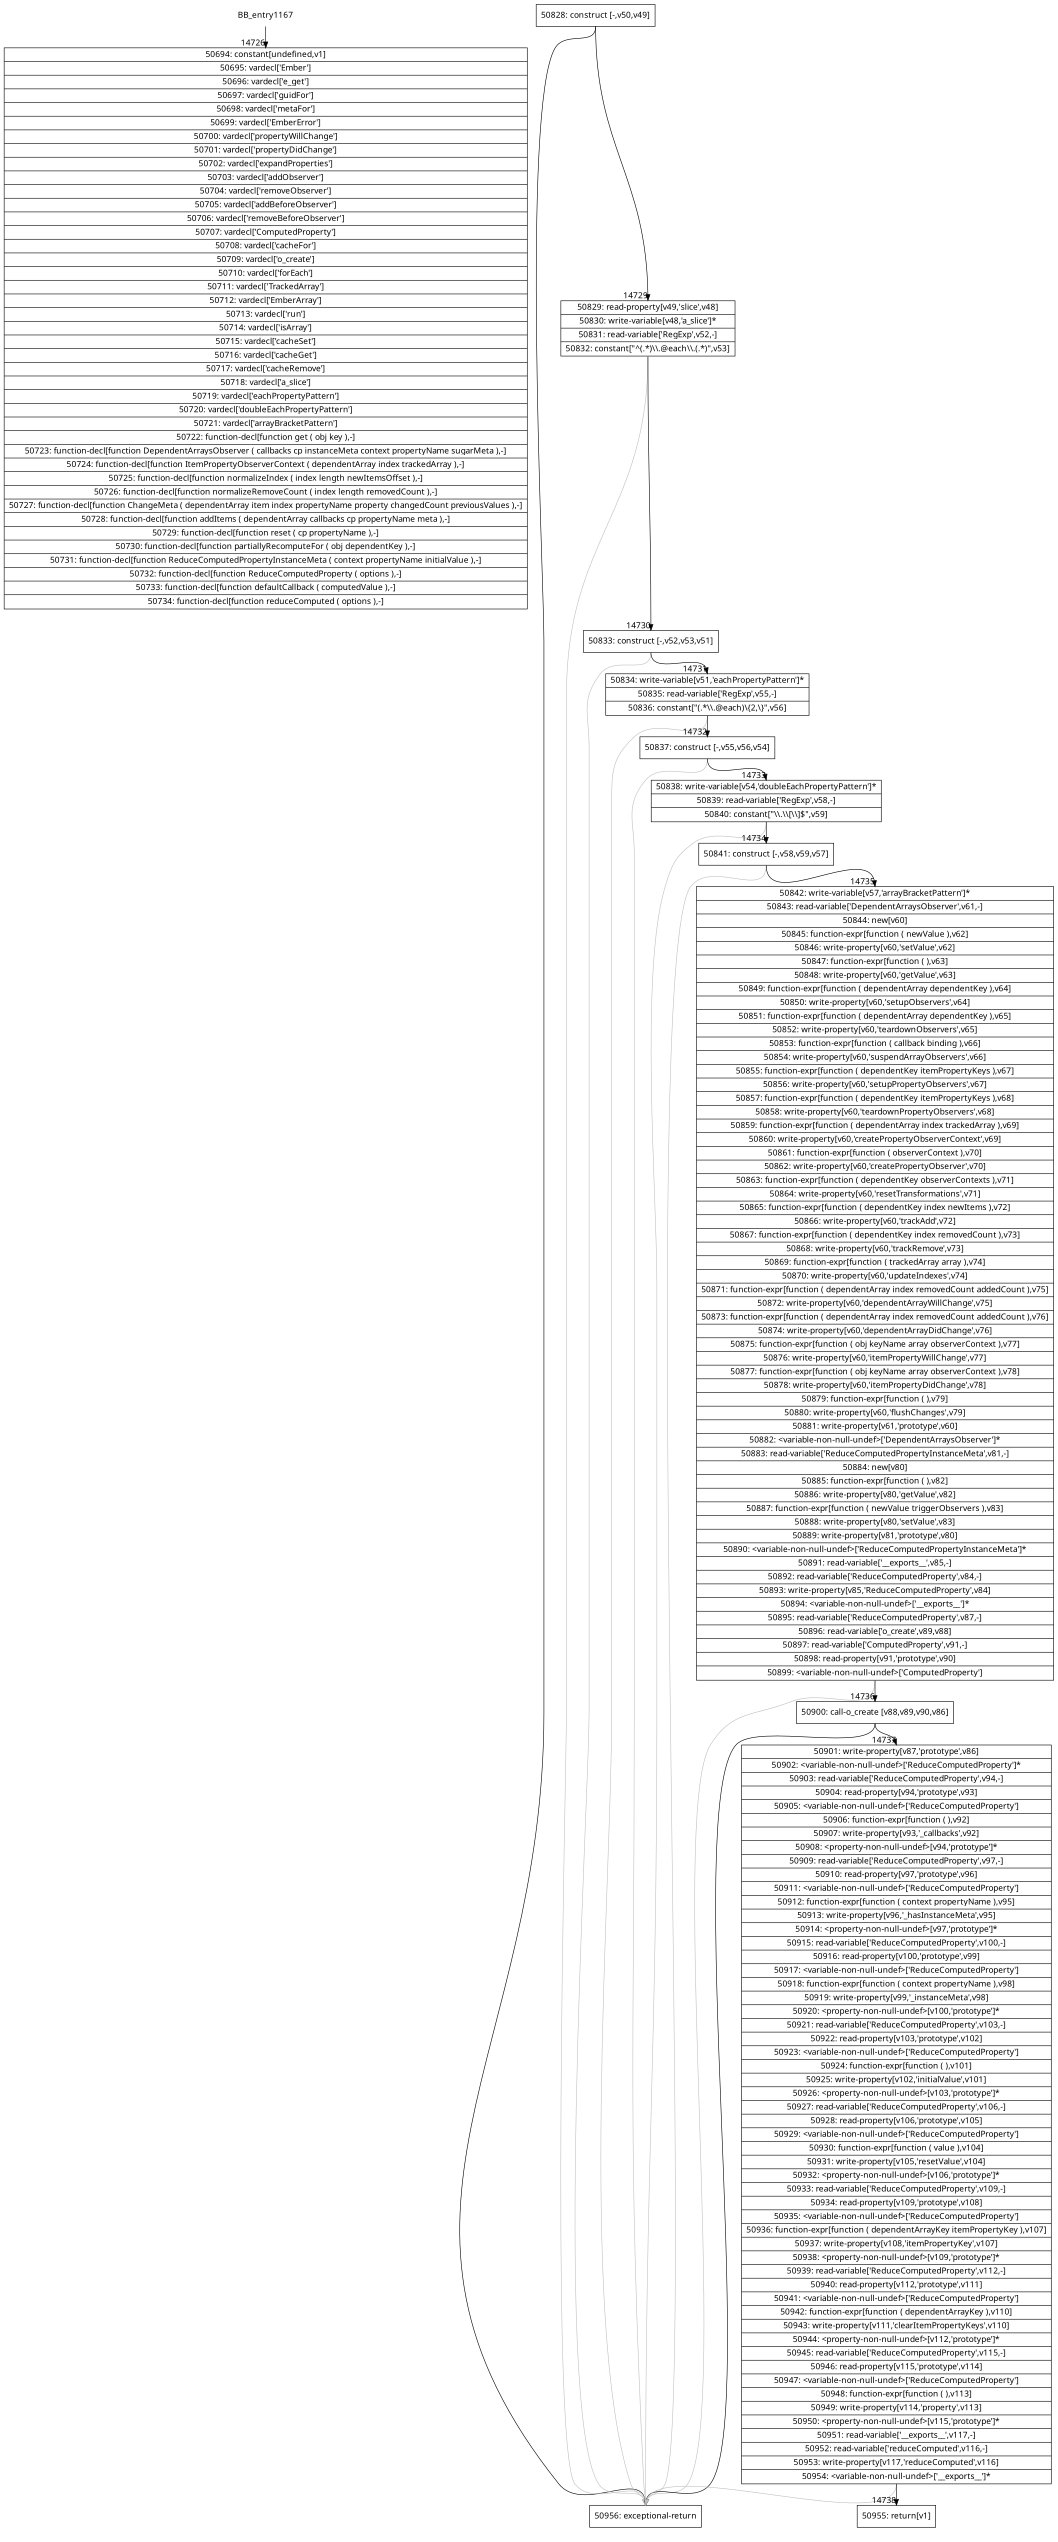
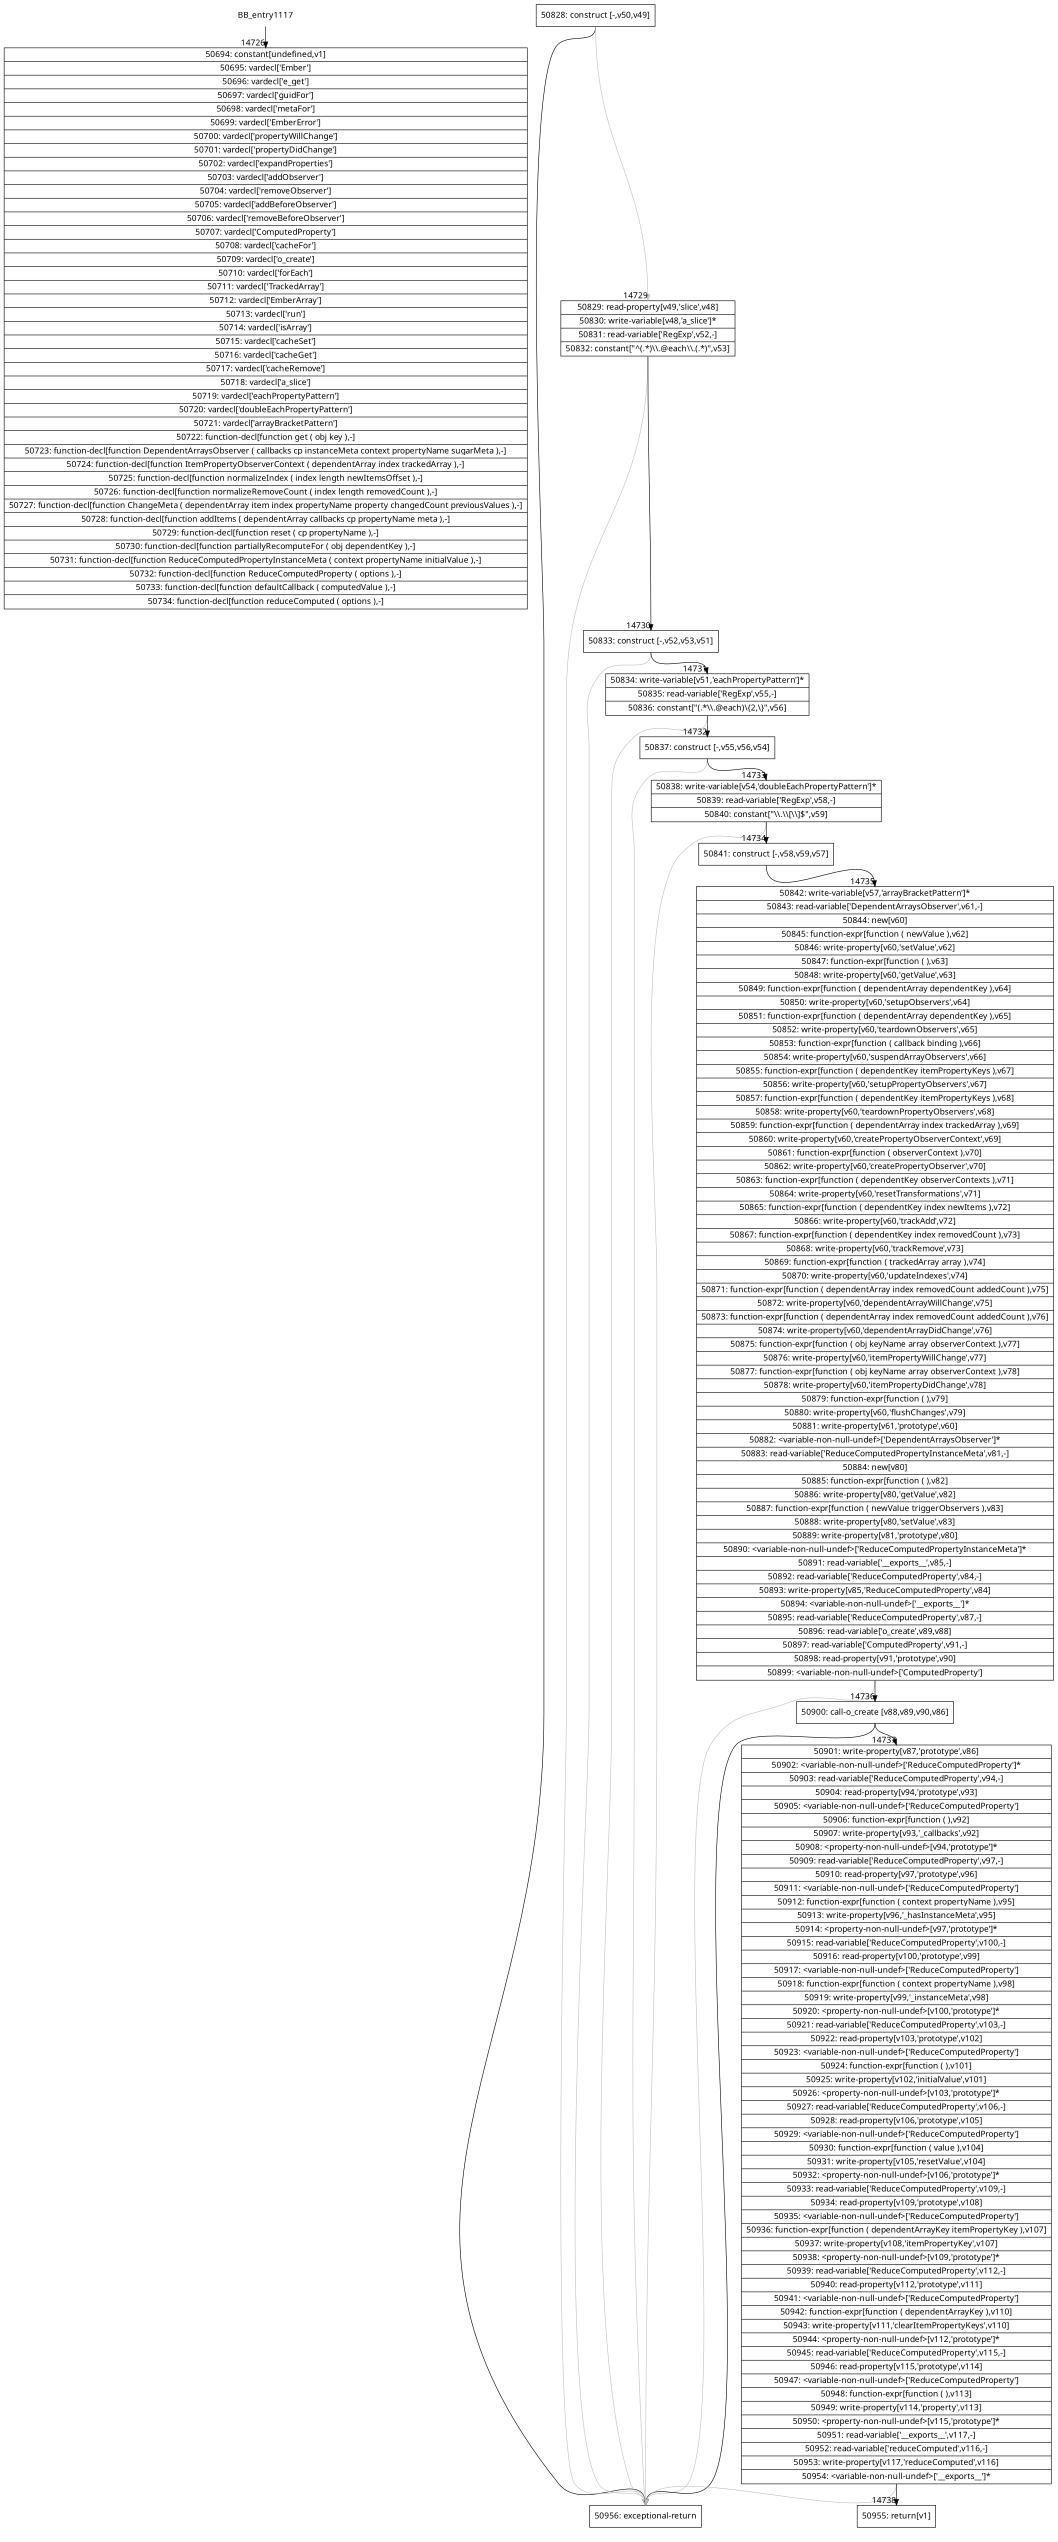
  digraph {
    fontname="Noto Sans"
    rankdir=TD
    node [fontname="Noto Sans" shape=record]
    edge [fontname="Noto Sans" headport=n tailport=s]
-   BB_entry1167 [shape=none]
+   BB_entry1167 [shape=none label=BB_entry1117]
    n2 [label="{50694: constant[undefined,v1]|50695: vardecl['Ember']|50696: vardecl['e_get']|50697: vardecl['guidFor']|50698: vardecl['metaFor']|50699: vardecl['EmberError']|50700: vardecl['propertyWillChange']|50701: vardecl['propertyDidChange']|50702: vardecl['expandProperties']|50703: vardecl['addObserver']|50704: vardecl['removeObserver']|50705: vardecl['addBeforeObserver']|50706: vardecl['removeBeforeObserver']|50707: vardecl['ComputedProperty']|50708: vardecl['cacheFor']|50709: vardecl['o_create']|50710: vardecl['forEach']|50711: vardecl['TrackedArray']|50712: vardecl['EmberArray']|50713: vardecl['run']|50714: vardecl['isArray']|50715: vardecl['cacheSet']|50716: vardecl['cacheGet']|50717: vardecl['cacheRemove']|50718: vardecl['a_slice']|50719: vardecl['eachPropertyPattern']|50720: vardecl['doubleEachPropertyPattern']|50721: vardecl['arrayBracketPattern']|50722: function-decl[function get ( obj key ),-]|50723: function-decl[function DependentArraysObserver ( callbacks cp instanceMeta context propertyName sugarMeta ),-]|50724: function-decl[function ItemPropertyObserverContext ( dependentArray index trackedArray ),-]|50725: function-decl[function normalizeIndex ( index length newItemsOffset ),-]|50726: function-decl[function normalizeRemoveCount ( index length removedCount ),-]|50727: function-decl[function ChangeMeta ( dependentArray item index propertyName property changedCount previousValues ),-]|50728: function-decl[function addItems ( dependentArray callbacks cp propertyName meta ),-]|50729: function-decl[function reset ( cp propertyName ),-]|50730: function-decl[function partiallyRecomputeFor ( obj dependentKey ),-]|50731: function-decl[function ReduceComputedPropertyInstanceMeta ( context propertyName initialValue ),-]|50732: function-decl[function ReduceComputedProperty ( options ),-]|50733: function-decl[function defaultCallback ( computedValue ),-]|50734: function-decl[function reduceComputed ( options ),-]}"]
    n3 [label="{50828: construct [-,v50,v49]}"]
    n4 [label="{50956: exceptional-return}"]
    n5 [label="{50829: read-property[v49,'slice',v48]|50830: write-variable[v48,'a_slice']*|50831: read-variable['RegExp',v52,-]|50832: constant[\"^(.*)\\\\.@each\\\\.(.*)\",v53]}"]
    n6 [label="{50833: construct [-,v52,v53,v51]}"]
    n7 [label="{50834: write-variable[v51,'eachPropertyPattern']*|50835: read-variable['RegExp',v55,-]|50836: constant[\"(.*\\\\.@each)\\\{2,\\\}\",v56]}"]
    n8 [label="{50837: construct [-,v55,v56,v54]}"]
    n9 [label="{50838: write-variable[v54,'doubleEachPropertyPattern']*|50839: read-variable['RegExp',v58,-]|50840: constant[\"\\\\.\\\\[\\\\]$\",v59]}"]
    n10 [label="{50841: construct [-,v58,v59,v57]}"]
    n11 [label="{50842: write-variable[v57,'arrayBracketPattern']*|50843: read-variable['DependentArraysObserver',v61,-]|50844: new[v60]|50845: function-expr[function ( newValue ),v62]|50846: write-property[v60,'setValue',v62]|50847: function-expr[function ( ),v63]|50848: write-property[v60,'getValue',v63]|50849: function-expr[function ( dependentArray dependentKey ),v64]|50850: write-property[v60,'setupObservers',v64]|50851: function-expr[function ( dependentArray dependentKey ),v65]|50852: write-property[v60,'teardownObservers',v65]|50853: function-expr[function ( callback binding ),v66]|50854: write-property[v60,'suspendArrayObservers',v66]|50855: function-expr[function ( dependentKey itemPropertyKeys ),v67]|50856: write-property[v60,'setupPropertyObservers',v67]|50857: function-expr[function ( dependentKey itemPropertyKeys ),v68]|50858: write-property[v60,'teardownPropertyObservers',v68]|50859: function-expr[function ( dependentArray index trackedArray ),v69]|50860: write-property[v60,'createPropertyObserverContext',v69]|50861: function-expr[function ( observerContext ),v70]|50862: write-property[v60,'createPropertyObserver',v70]|50863: function-expr[function ( dependentKey observerContexts ),v71]|50864: write-property[v60,'resetTransformations',v71]|50865: function-expr[function ( dependentKey index newItems ),v72]|50866: write-property[v60,'trackAdd',v72]|50867: function-expr[function ( dependentKey index removedCount ),v73]|50868: write-property[v60,'trackRemove',v73]|50869: function-expr[function ( trackedArray array ),v74]|50870: write-property[v60,'updateIndexes',v74]|50871: function-expr[function ( dependentArray index removedCount addedCount ),v75]|50872: write-property[v60,'dependentArrayWillChange',v75]|50873: function-expr[function ( dependentArray index removedCount addedCount ),v76]|50874: write-property[v60,'dependentArrayDidChange',v76]|50875: function-expr[function ( obj keyName array observerContext ),v77]|50876: write-property[v60,'itemPropertyWillChange',v77]|50877: function-expr[function ( obj keyName array observerContext ),v78]|50878: write-property[v60,'itemPropertyDidChange',v78]|50879: function-expr[function ( ),v79]|50880: write-property[v60,'flushChanges',v79]|50881: write-property[v61,'prototype',v60]|50882: \<variable-non-null-undef\>['DependentArraysObserver']*|50883: read-variable['ReduceComputedPropertyInstanceMeta',v81,-]|50884: new[v80]|50885: function-expr[function ( ),v82]|50886: write-property[v80,'getValue',v82]|50887: function-expr[function ( newValue triggerObservers ),v83]|50888: write-property[v80,'setValue',v83]|50889: write-property[v81,'prototype',v80]|50890: \<variable-non-null-undef\>['ReduceComputedPropertyInstanceMeta']*|50891: read-variable['__exports__',v85,-]|50892: read-variable['ReduceComputedProperty',v84,-]|50893: write-property[v85,'ReduceComputedProperty',v84]|50894: \<variable-non-null-undef\>['__exports__']*|50895: read-variable['ReduceComputedProperty',v87,-]|50896: read-variable['o_create',v89,v88]|50897: read-variable['ComputedProperty',v91,-]|50898: read-property[v91,'prototype',v90]|50899: \<variable-non-null-undef\>['ComputedProperty']}"]
    n12 [label="{50900: call-o_create [v88,v89,v90,v86]}"]
    n13 [label="{50901: write-property[v87,'prototype',v86]|50902: \<variable-non-null-undef\>['ReduceComputedProperty']*|50903: read-variable['ReduceComputedProperty',v94,-]|50904: read-property[v94,'prototype',v93]|50905: \<variable-non-null-undef\>['ReduceComputedProperty']|50906: function-expr[function ( ),v92]|50907: write-property[v93,'_callbacks',v92]|50908: \<property-non-null-undef\>[v94,'prototype']*|50909: read-variable['ReduceComputedProperty',v97,-]|50910: read-property[v97,'prototype',v96]|50911: \<variable-non-null-undef\>['ReduceComputedProperty']|50912: function-expr[function ( context propertyName ),v95]|50913: write-property[v96,'_hasInstanceMeta',v95]|50914: \<property-non-null-undef\>[v97,'prototype']*|50915: read-variable['ReduceComputedProperty',v100,-]|50916: read-property[v100,'prototype',v99]|50917: \<variable-non-null-undef\>['ReduceComputedProperty']|50918: function-expr[function ( context propertyName ),v98]|50919: write-property[v99,'_instanceMeta',v98]|50920: \<property-non-null-undef\>[v100,'prototype']*|50921: read-variable['ReduceComputedProperty',v103,-]|50922: read-property[v103,'prototype',v102]|50923: \<variable-non-null-undef\>['ReduceComputedProperty']|50924: function-expr[function ( ),v101]|50925: write-property[v102,'initialValue',v101]|50926: \<property-non-null-undef\>[v103,'prototype']*|50927: read-variable['ReduceComputedProperty',v106,-]|50928: read-property[v106,'prototype',v105]|50929: \<variable-non-null-undef\>['ReduceComputedProperty']|50930: function-expr[function ( value ),v104]|50931: write-property[v105,'resetValue',v104]|50932: \<property-non-null-undef\>[v106,'prototype']*|50933: read-variable['ReduceComputedProperty',v109,-]|50934: read-property[v109,'prototype',v108]|50935: \<variable-non-null-undef\>['ReduceComputedProperty']|50936: function-expr[function ( dependentArrayKey itemPropertyKey ),v107]|50937: write-property[v108,'itemPropertyKey',v107]|50938: \<property-non-null-undef\>[v109,'prototype']*|50939: read-variable['ReduceComputedProperty',v112,-]|50940: read-property[v112,'prototype',v111]|50941: \<variable-non-null-undef\>['ReduceComputedProperty']|50942: function-expr[function ( dependentArrayKey ),v110]|50943: write-property[v111,'clearItemPropertyKeys',v110]|50944: \<property-non-null-undef\>[v112,'prototype']*|50945: read-variable['ReduceComputedProperty',v115,-]|50946: read-property[v115,'prototype',v114]|50947: \<variable-non-null-undef\>['ReduceComputedProperty']|50948: function-expr[function ( ),v113]|50949: write-property[v114,'property',v113]|50950: \<property-non-null-undef\>[v115,'prototype']*|50951: read-variable['__exports__',v117,-]|50952: read-variable['reduceComputed',v116,-]|50953: write-property[v117,'reduceComputed',v116]|50954: \<variable-non-null-undef\>['__exports__']*}"]
    n14 [label="{50955: return[v1]}"]
    BB_entry1167 -> n2 [headlabel="    14726"]
    n3 -> n4 [color=black]
-   n3 -> n5 [headlabel="      14729"]
+   n3 -> n5 [headlabel="      14729" color=gray]
    n5 -> n4 [color=gray]
    n5 -> n6 [headlabel="      14730"]
    n6 -> n4 [color=gray]
    n6 -> n7 [headlabel="      14731"]
    n7 -> n4 [color=gray]
    n7 -> n8 [headlabel="      14732"]
    n8 -> n4 [color=gray]
    n8 -> n9 [headlabel="      14733"]
    n9 -> n4 [color=gray]
    n9 -> n10 [headlabel="      14734"]
-   n10 -> n4 [color=gray]
    n10 -> n11 [headlabel="      14735"]
    n11 -> n4 [color=gray]
    n11 -> n12 [headlabel="      14736"]
    n12 -> n4 [color=black]
    n12 -> n13 [headlabel="      14737"]
    n13 -> n4 [color=gray]
    n13 -> n14 [headlabel="      14738"]
  }
